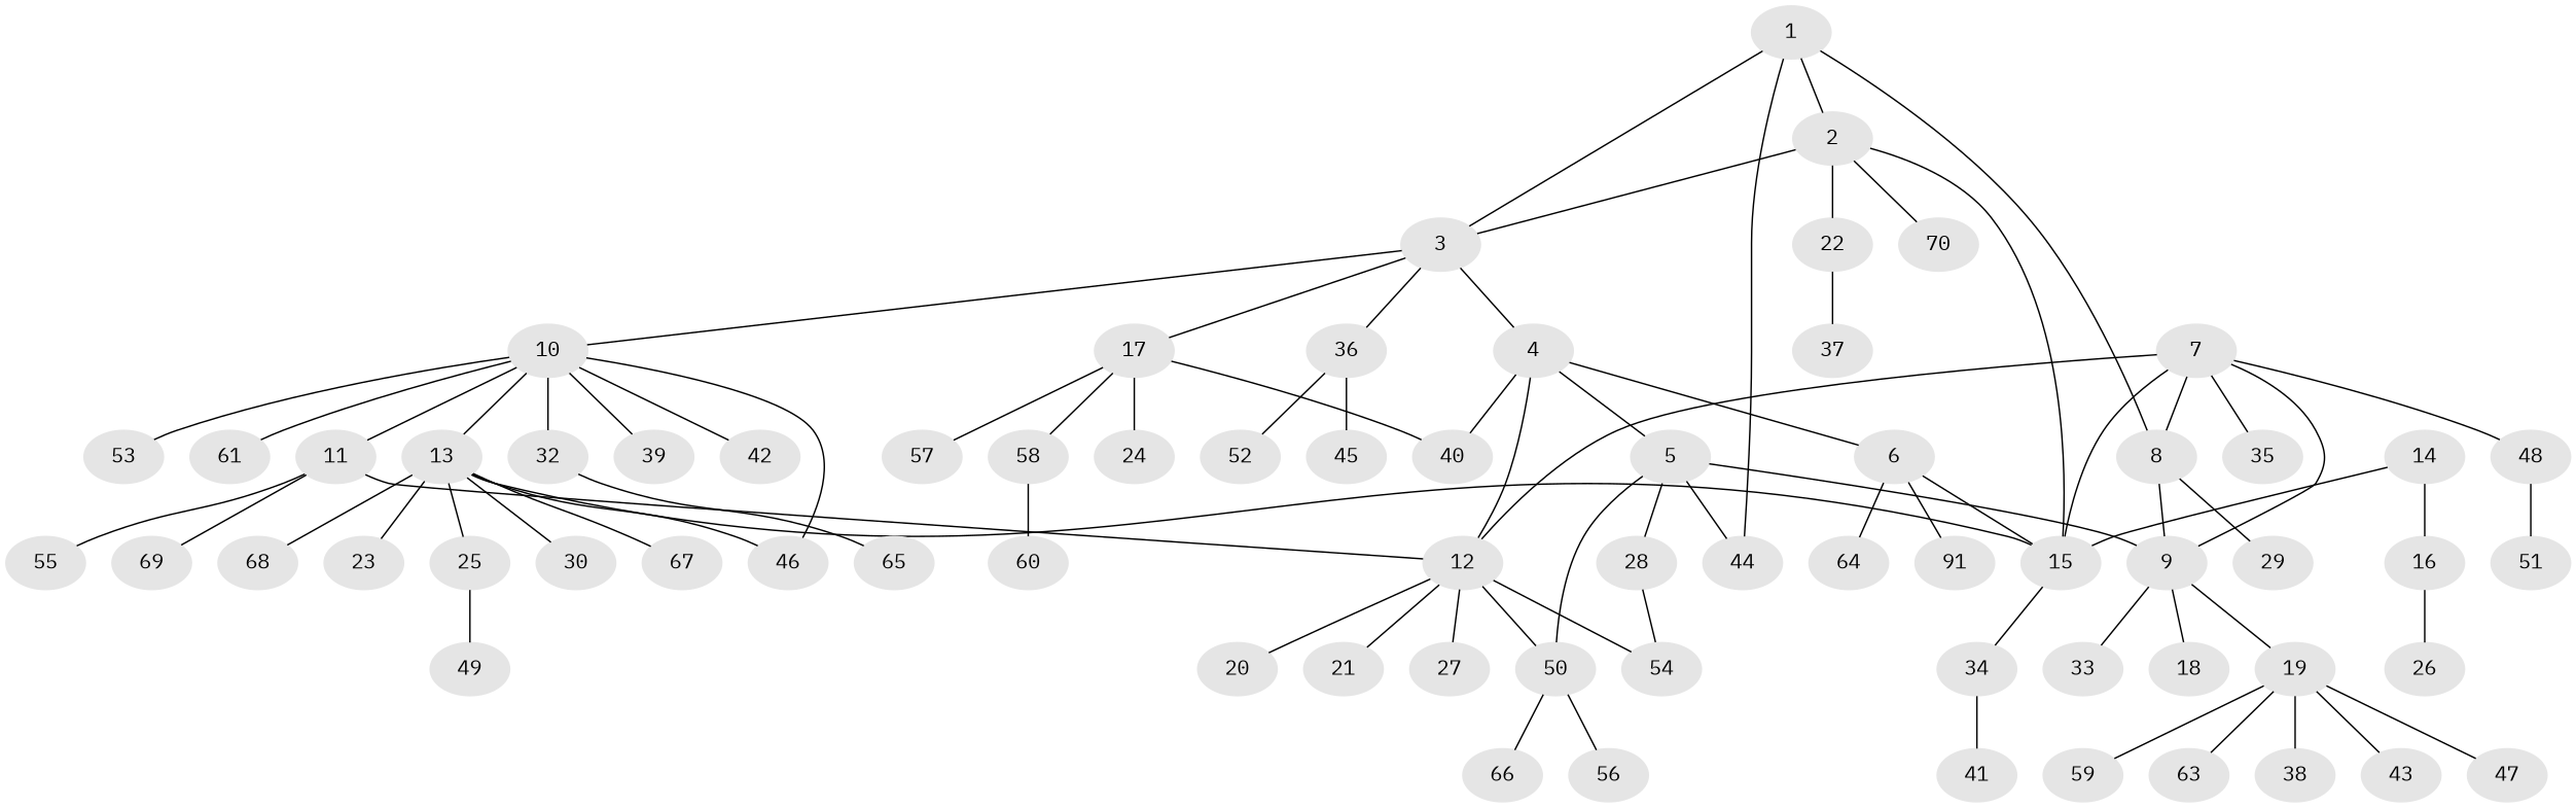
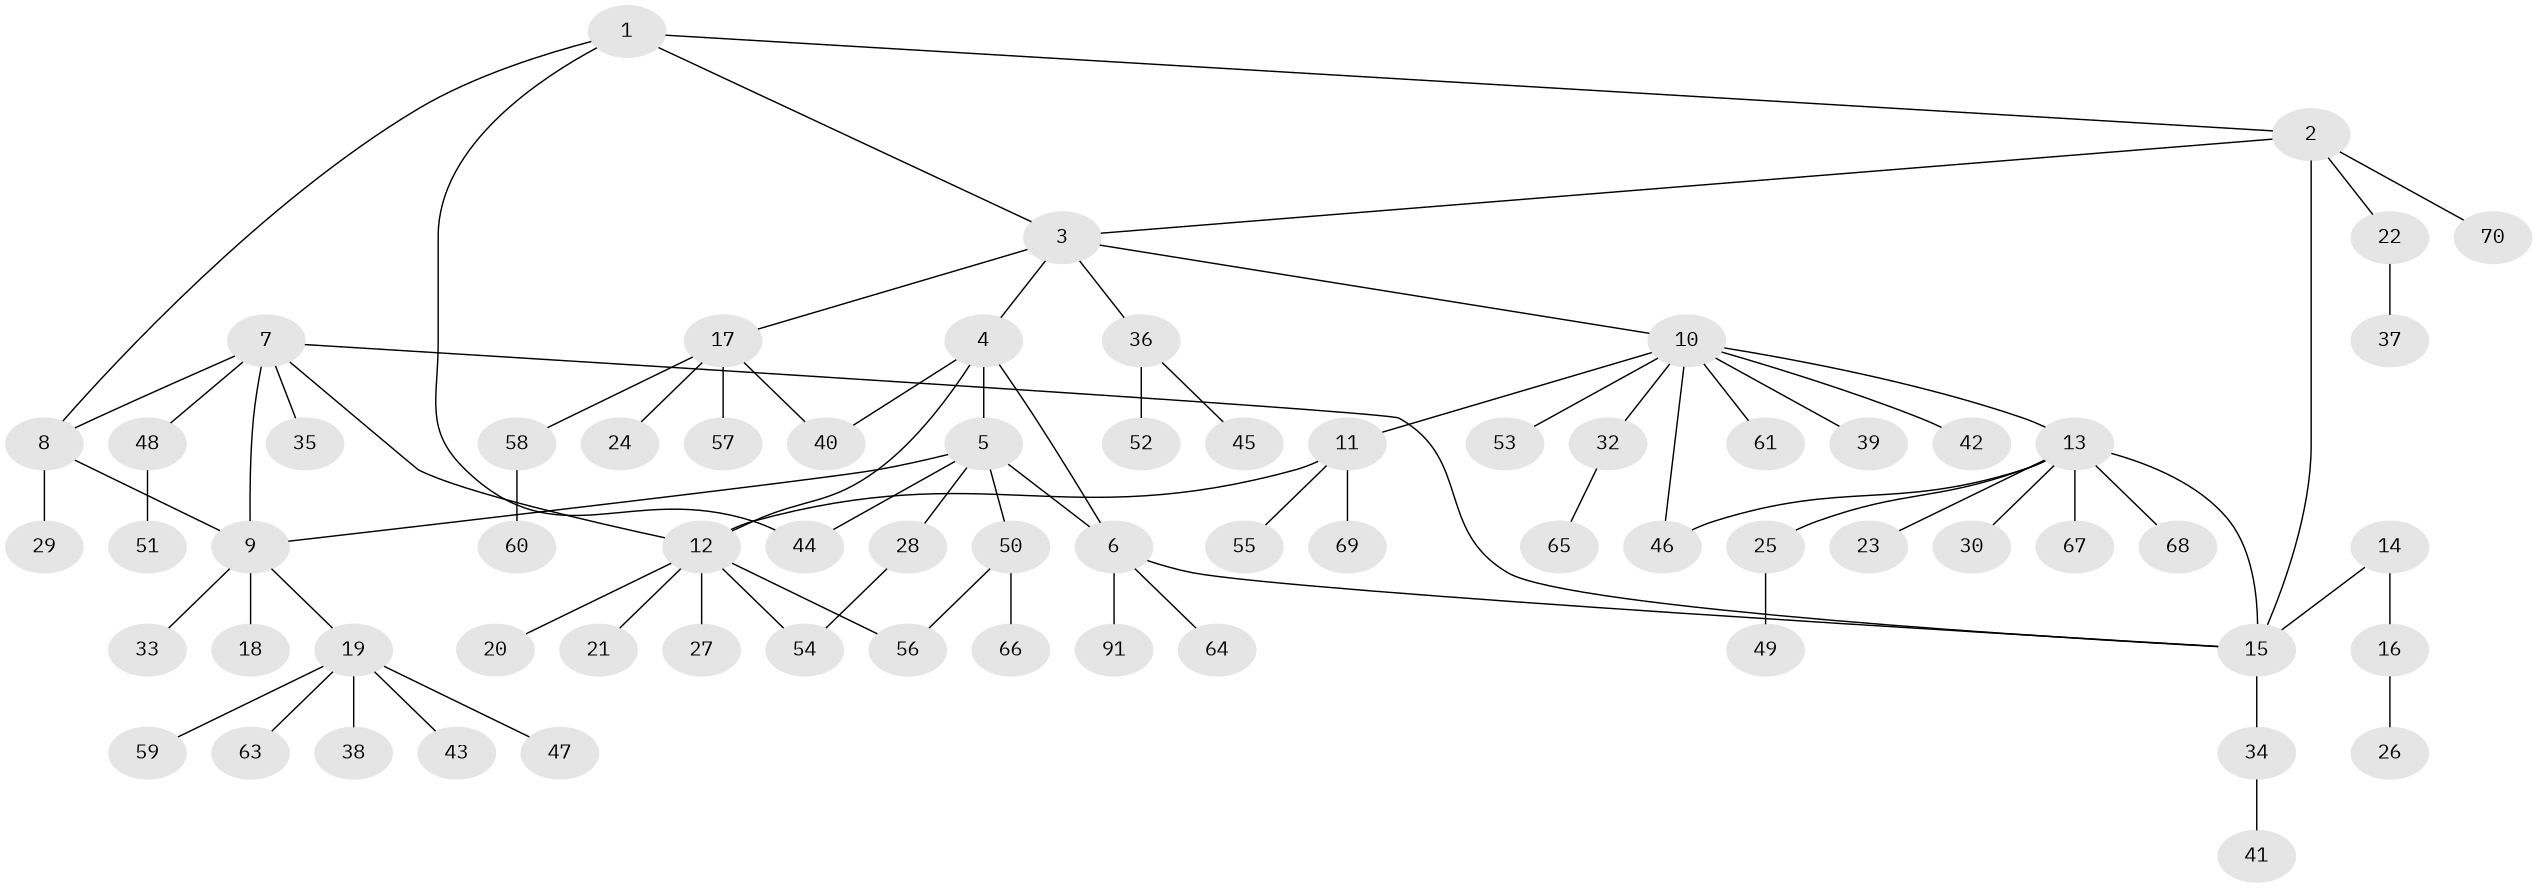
  graph {
    fontname="IBM Plex Mono"
    node [color=gray90 fontname="IBM Plex Mono" style=filled]
    edge [fontname="IBM Plex Mono"]
    1
    2
    3
    8
    44
    15
    22
    70
    4
    10
    17
    36
    9
    29
    34
    37
    5
    6
    12
    40
    11
    13
    32
    39
    42
    46
    53
    61
    24
    57
    58
    45
    52
    28
    50
    n36 [label=91]
    64
    20
    21
    27
    54
    18
    19
    33
    56
    66
    7
    35
    48
    51
    38
    43
    47
    59
    63
    55
    69
    23
    25
    30
    67
    68
    65
    14
    16
    49
    26
    41
    60
    1 -- 2
    1 -- 3
    1 -- 8
    1 -- 44
    2 -- 3
    2 -- 15
    2 -- 22
    2 -- 70
    3 -- 4
    3 -- 10
    3 -- 17
    3 -- 36
    8 -- 9
    8 -- 29
    15 -- 34
    22 -- 37
    4 -- 5
    4 -- 6
    4 -- 12
    4 -- 40
    10 -- 11
    10 -- 13
    10 -- 32
    10 -- 39
    10 -- 42
    10 -- 46
    10 -- 53
    10 -- 61
    17 -- 40
    17 -- 24
    17 -- 57
    17 -- 58
    36 -- 45
    36 -- 52
    9 -- 18
    9 -- 19
    9 -- 33
    34 -- 41
    5 -- 44
    5 -- 9
+   5 -- 6
    5 -- 28
    5 -- 50
    6 -- 15
    6 -- n36
    6 -- 64
-   12 -- 50
+   12 -- 56
    12 -- 20
    12 -- 21
    12 -- 27
    12 -- 54
    11 -- 12
    11 -- 55
    11 -- 69
    13 -- 15
    13 -- 46
    13 -- 23
    13 -- 25
    13 -- 30
    13 -- 67
    13 -- 68
    32 -- 65
    58 -- 60
    28 -- 54
    50 -- 56
    50 -- 66
    19 -- 38
    19 -- 43
    19 -- 47
    19 -- 59
    19 -- 63
    7 -- 8
    7 -- 15
    7 -- 9
    7 -- 12
    7 -- 35
    7 -- 48
    48 -- 51
    25 -- 49
    14 -- 15
    14 -- 16
    16 -- 26
  }
